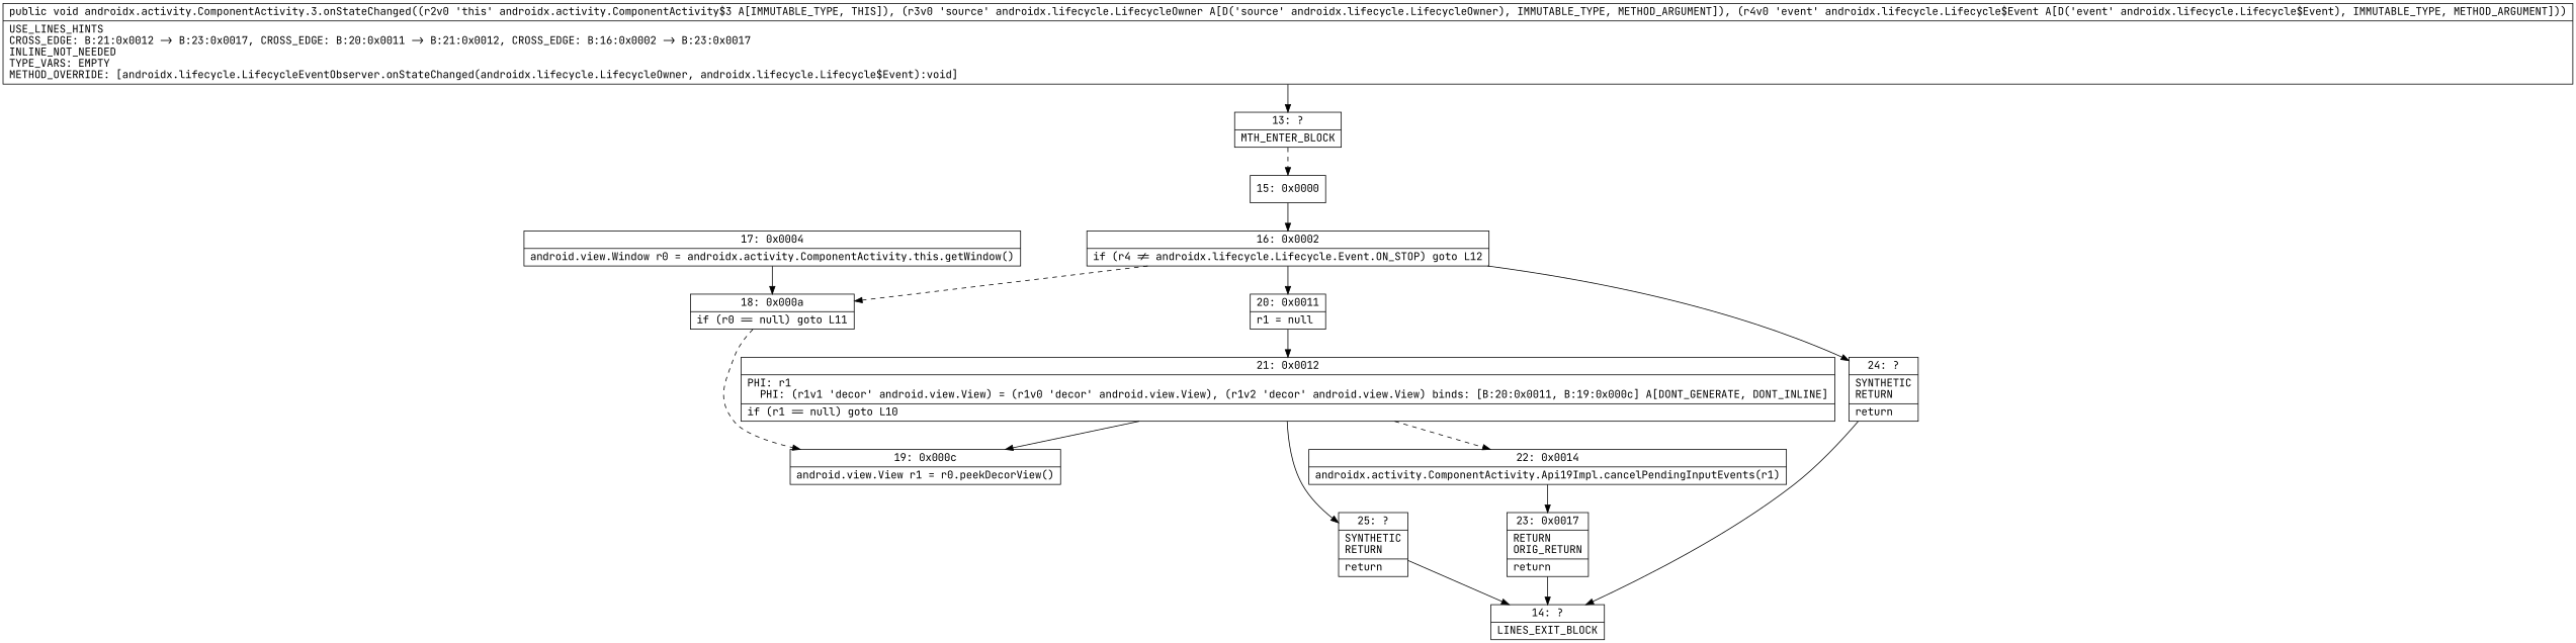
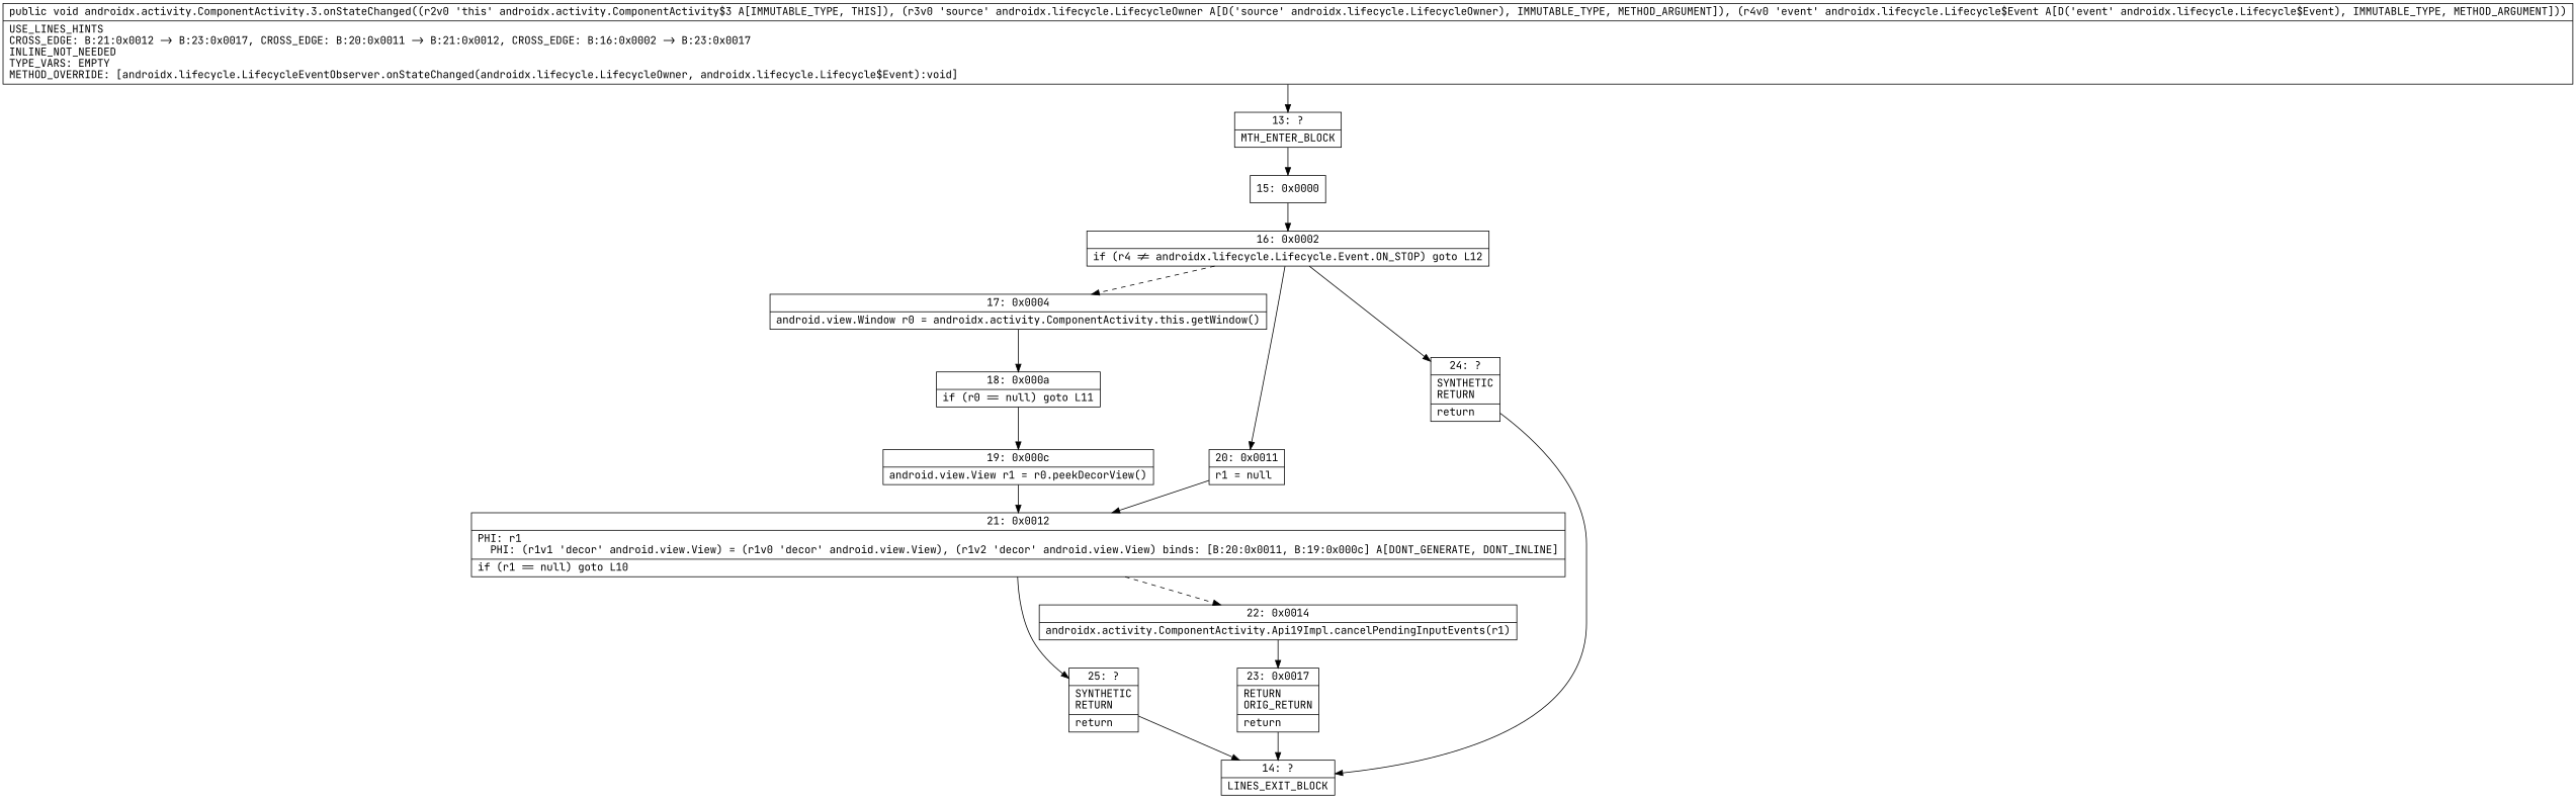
  digraph {
    fontname="JetBrains Mono"
    node [fontname="JetBrains Mono" shape=record]
    edge [fontname="JetBrains Mono"]
    n1 [label="{13\:\ ?|MTH_ENTER_BLOCK\l}"]
    n2 [label="{15\:\ 0x0000}"]
    n3 [label="{16\:\ 0x0002|if (r4 != androidx.lifecycle.Lifecycle.Event.ON_STOP) goto L12\l}"]
    n4 [label="{17\:\ 0x0004|android.view.Window r0 = androidx.activity.ComponentActivity.this.getWindow()\l}"]
    n5 [label="{24\:\ ?|SYNTHETIC\lRETURN\l|return\l}"]
    n6 [label="{20\:\ 0x0011|r1 = null\l}"]
    n7 [label="{18\:\ 0x000a|if (r0 == null) goto L11\l}"]
    n8 [label="{14\:\ ?|LINES_EXIT_BLOCK\l}"]
    n9 [label="{19\:\ 0x000c|android.view.View r1 = r0.peekDecorView()\l}"]
    n10 [label="{21\:\ 0x0012|PHI: r1 \l  PHI: (r1v1 'decor' android.view.View) = (r1v0 'decor' android.view.View), (r1v2 'decor' android.view.View) binds: [B:20:0x0011, B:19:0x000c] A[DONT_GENERATE, DONT_INLINE]\l|if (r1 == null) goto L10\l}"]
    n11 [label="{22\:\ 0x0014|androidx.activity.ComponentActivity.Api19Impl.cancelPendingInputEvents(r1)\l}"]
    n12 [label="{25\:\ ?|SYNTHETIC\lRETURN\l|return\l}"]
    n13 [label="{23\:\ 0x0017|RETURN\lORIG_RETURN\l|return\l}"]
    n14 [label="{public void androidx.activity.ComponentActivity.3.onStateChanged((r2v0 'this' androidx.activity.ComponentActivity$3 A[IMMUTABLE_TYPE, THIS]), (r3v0 'source' androidx.lifecycle.LifecycleOwner A[D('source' androidx.lifecycle.LifecycleOwner), IMMUTABLE_TYPE, METHOD_ARGUMENT]), (r4v0 'event' androidx.lifecycle.Lifecycle$Event A[D('event' androidx.lifecycle.Lifecycle$Event), IMMUTABLE_TYPE, METHOD_ARGUMENT]))  | USE_LINES_HINTS\lCROSS_EDGE: B:21:0x0012 \-\> B:23:0x0017, CROSS_EDGE: B:20:0x0011 \-\> B:21:0x0012, CROSS_EDGE: B:16:0x0002 \-\> B:23:0x0017\lINLINE_NOT_NEEDED\lTYPE_VARS: EMPTY\lMETHOD_OVERRIDE: [androidx.lifecycle.LifecycleEventObserver.onStateChanged(androidx.lifecycle.LifecycleOwner, androidx.lifecycle.Lifecycle$Event):void]\l}"]
-   n1 -> n2 [style=dashed]
+   n1 -> n2
    n2 -> n3
-   n3 -> n7 [style=dashed]
+   n3 -> n4 [style=dashed]
    n3 -> n5
    n3 -> n6
    n4 -> n7
    n5 -> n8
    n6 -> n10
-   n7 -> n9 [style=dashed]
-   n10 -> n9
+   n7 -> n9 [style=solid]
+   n9 -> n10
    n10 -> n11 [style=dashed]
    n10 -> n12
    n11 -> n13
    n12 -> n8
    n13 -> n8
    n14 -> n1
  }
